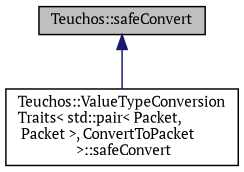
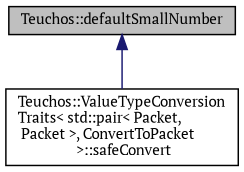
  digraph {
    rankdir=TB
    fontname="PT Serif"
    node [color=black fontname="PT Serif" fontsize=10 shape=record style=filled]
-   n1 [fillcolor=grey75 fontcolor=black height=0.2 label="Teuchos::safeConvert" width=0.4]
+   n1 [fillcolor=grey75 fontcolor=black height=0.2 label="Teuchos::defaultSmallNumber" width=0.4]
    n2 [fillcolor=white height=0.2 label="Teuchos::ValueTypeConversion\lTraits\< std::pair\< Packet,\l Packet \>, ConvertToPacket\l \>::safeConvert" width=0.4]
    n1 -> n2 [color=midnightblue dir=back fontname="PT Serif" fontsize=10 labelfontname=Helvetica labelfontsize=10 style=solid]
  }
